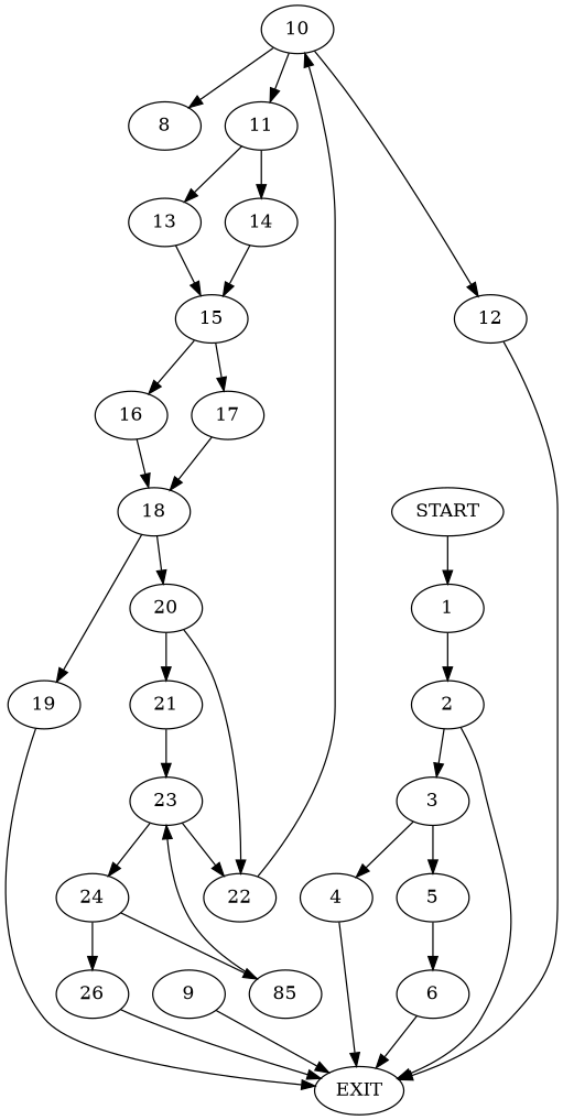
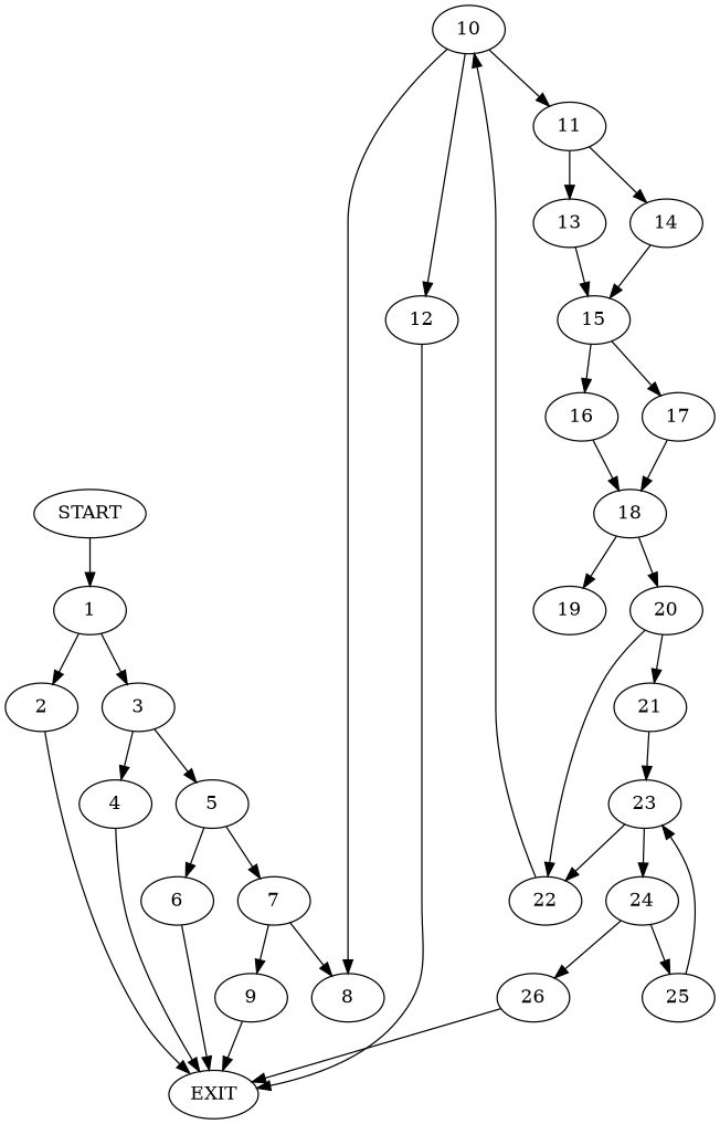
  digraph {
    n1 [label=START]
    1
    2
    3
    n5 [label=EXIT]
    4
    5
    6
+   7
    8
    9
    10
    11
    12
    13
    14
    15
    16
    17
    18
    19
    20
    21
    22
    23
    24
-   25 [label=85]
+   25
    26
    n1 -> 1
    1 -> 2
-   2 -> 3
+   1 -> 3
    2 -> n5
    3 -> 4
    3 -> 5
    4 -> n5
    5 -> 6
+   5 -> 7
    6 -> n5
+   7 -> 8
+   7 -> 9
    9 -> n5
    10 -> 8
    10 -> 11
    10 -> 12
    11 -> 13
    11 -> 14
    12 -> n5
    13 -> 15
    14 -> 15
    15 -> 16
    15 -> 17
    16 -> 18
    17 -> 18
    18 -> 19
    18 -> 20
-   19 -> n5
    20 -> 21
    20 -> 22
    21 -> 23
    22 -> 10
    23 -> 22
    23 -> 24
    24 -> 25
    24 -> 26
    25 -> 23
    26 -> n5
  }
